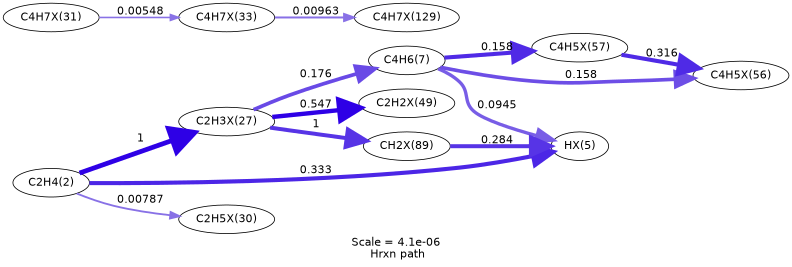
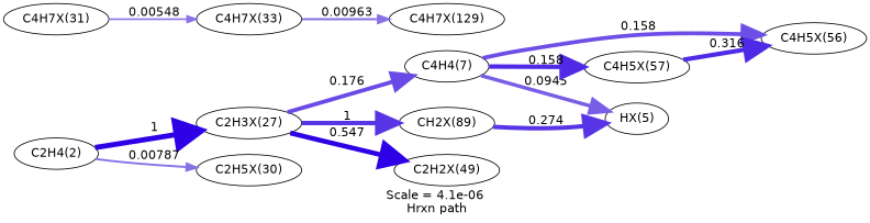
  digraph {
    fontname=Helvetica
    label="Scale = 4.1e-06\l Hrxn path"
    rankdir=LR
    node [fontname=Helvetica]
    edge [arrowsize=2.51 color="0.7, 0.774, 0.9" fontname=Helvetica style="setlinewidth(5.02)"]
    n1 [label="C2H4(2)"]
    n2 [label="HX(5)"]
    n3 [label="C2H3X(27)"]
    n4 [label="C2H5X(30)"]
-   n5 [label="C4H6(7)"]
+   n5 [label="C4H4(7)"]
    n6 [label="CH2X(89)"]
    n7 [label="C2H2X(49)"]
    n8 [label="C4H5X(57)"]
    n9 [label="C4H5X(56)"]
    n10 [label="C4H7X(31)"]
    n11 [label="C4H7X(33)"]
    n12 [label="C4H7X(129)"]
-   n1 -> n2 [arrowsize=2.59 color="0.7, 0.833, 0.9" label=" 0.333" style="setlinewidth(5.17)"]
    n1 -> n3 [arrowsize=3 color="0.7, 1.5, 0.9" label=" 1" style="setlinewidth(6)"]
    n1 -> n4 [arrowsize=1.17 color="0.7, 0.508, 0.9" label=" 0.00787" style="setlinewidth(2.34)"]
    n3 -> n5 [arrowsize=2.34 color="0.7, 0.676, 0.9" label=" 0.176" style="setlinewidth(4.69)"]
    n3 -> n6 [label=" 1"]
    n3 -> n7 [arrowsize=2.77 color="0.7, 1.05, 0.9" label=" 0.547" style="setlinewidth(5.54)"]
    n5 -> n2 [arrowsize=2.11 color="0.7, 0.595, 0.9" label=" 0.0945" style="setlinewidth(4.22)"]
    n5 -> n8 [arrowsize=2.56 color="0.7, 0.815, 0.9" label=" 0.158" style="setlinewidth(5.13)"]
    n5 -> n9 [arrowsize=2.3 color="0.7, 0.658, 0.9" label=" 0.158" style="setlinewidth(4.6)"]
-   n6 -> n2 [label=" 0.284"]
+   n6 -> n2 [label=" 0.274"]
    n8 -> n9 [arrowsize=2.56 color="0.7, 0.816, 0.9" label=" 0.316" style="setlinewidth(5.13)"]
    n10 -> n11 [arrowsize=1.03 color="0.7, 0.505, 0.9" label=" 0.00548" style="setlinewidth(2.07)"]
    n11 -> n12 [arrowsize=1.25 color="0.7, 0.51, 0.9" label=" 0.00963" style="setlinewidth(2.5)"]
  }
